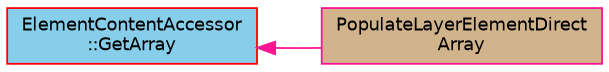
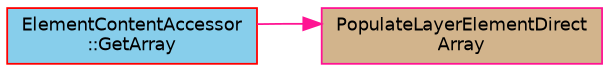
  digraph {
    rankdir=LR
    node [fontname=Helvetica fontsize=10 shape=record style=filled]
    n1 [color=red fillcolor=skyblue fontcolor=black height=0.2 label="ElementContentAccessor\l::GetArray" width=0.4]
    n2 [color=deeppink fillcolor=tan height=0.2 label="PopulateLayerElementDirect\lArray" width=0.4]
-   n1 -> n2 [color=deeppink dir=back fontname=Helvetica fontsize=10 labelfontname=Helvetica labelfontsize=10 style=solid]
+   n2 -> n1 [color=deeppink dir=back fontname=Helvetica fontsize=10 labelfontname=Helvetica labelfontsize=10 style=solid]
  }
